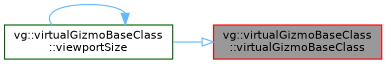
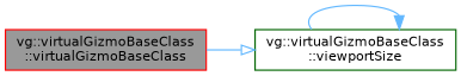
  digraph {
    rankdir=LR
    node [fontname=Helvetica fontsize=10 shape=box style=filled]
    edge [color=steelblue1 fontname=Helvetica fontsize=10 labelfontname=Helvetica labelfontsize=10 style=solid]
    n1 [color=red fillcolor=grey60 fontcolor=black height=0.2 label="vg::virtualGizmoBaseClass\l::virtualGizmoBaseClass" width=0.4]
    n2 [color=darkgreen fillcolor=white height=0.2 label="vg::virtualGizmoBaseClass\l::viewportSize" width=0.4]
-   n2 -> n1 [arrowhead=onormal]
+   n1 -> n2 [arrowhead=onormal]
    n2 -> n2 [arrowhead=normal]
  }
